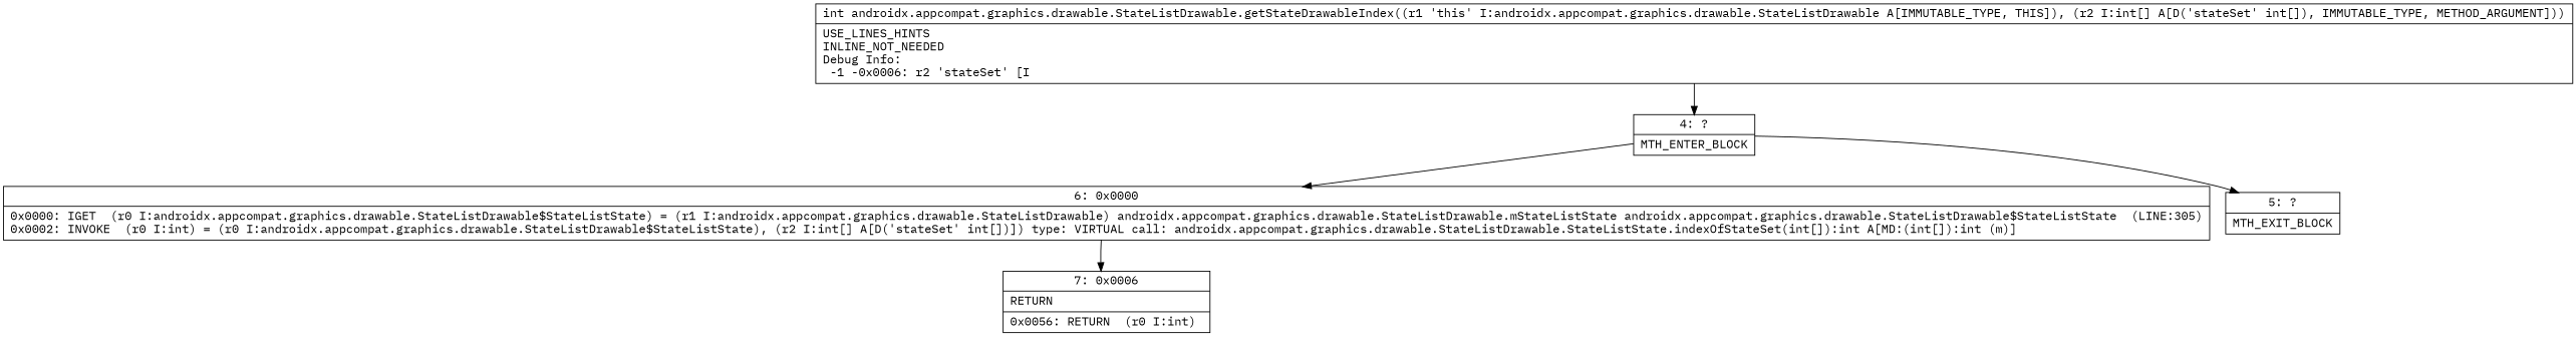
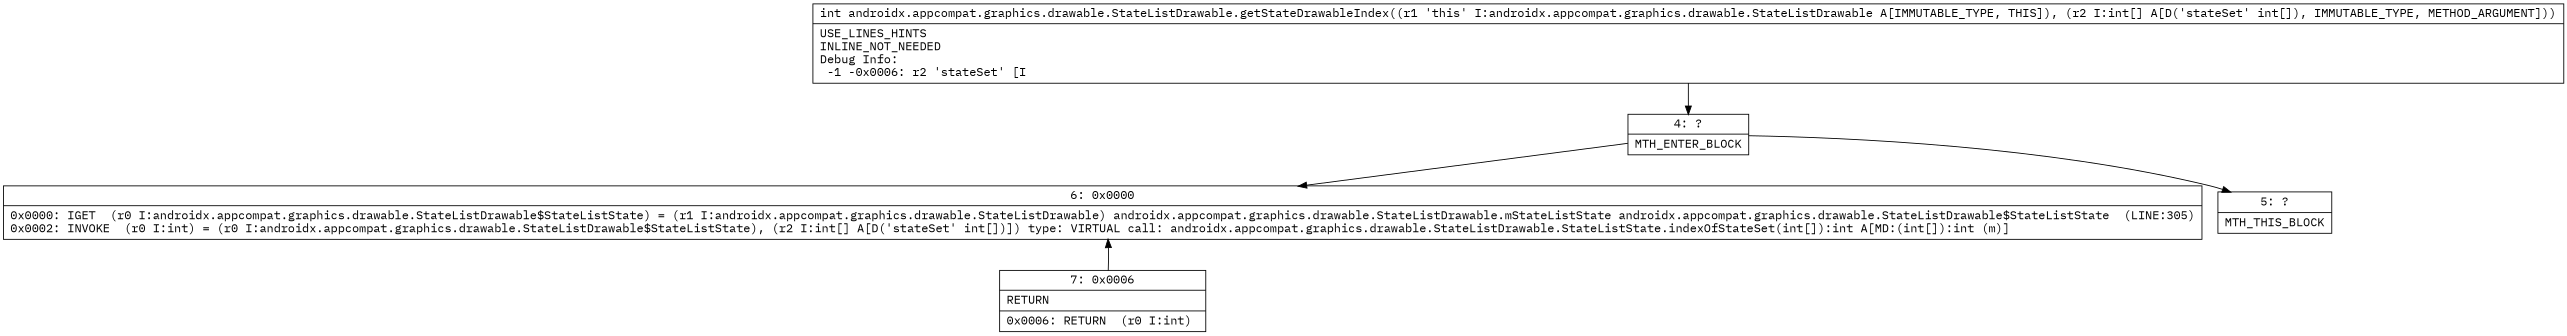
  digraph {
    fontname="IBM Plex Mono"
    node [fontname="IBM Plex Mono" shape=record]
    edge [fontname="IBM Plex Mono"]
    n1 [label="{4\:\ ?|MTH_ENTER_BLOCK\l}"]
    n2 [label="{6\:\ 0x0000|0x0000: IGET  (r0 I:androidx.appcompat.graphics.drawable.StateListDrawable$StateListState) = (r1 I:androidx.appcompat.graphics.drawable.StateListDrawable) androidx.appcompat.graphics.drawable.StateListDrawable.mStateListState androidx.appcompat.graphics.drawable.StateListDrawable$StateListState  (LINE:305)\l0x0002: INVOKE  (r0 I:int) = (r0 I:androidx.appcompat.graphics.drawable.StateListDrawable$StateListState), (r2 I:int[] A[D('stateSet' int[])]) type: VIRTUAL call: androidx.appcompat.graphics.drawable.StateListDrawable.StateListState.indexOfStateSet(int[]):int A[MD:(int[]):int (m)]\l}"]
-   n3 [label="{5\:\ ?|MTH_EXIT_BLOCK\l}"]
-   n4 [label="{7\:\ 0x0006|RETURN\l|0x0056: RETURN  (r0 I:int) \l}"]
+   n3 [label="{5\:\ ?|MTH_THIS_BLOCK\l}"]
+   n4 [label="{7\:\ 0x0006|RETURN\l|0x0006: RETURN  (r0 I:int) \l}"]
    n5 [label="{int androidx.appcompat.graphics.drawable.StateListDrawable.getStateDrawableIndex((r1 'this' I:androidx.appcompat.graphics.drawable.StateListDrawable A[IMMUTABLE_TYPE, THIS]), (r2 I:int[] A[D('stateSet' int[]), IMMUTABLE_TYPE, METHOD_ARGUMENT]))  | USE_LINES_HINTS\lINLINE_NOT_NEEDED\lDebug Info:\l  \-1 \-0x0006: r2 'stateSet' [I\l}"]
    n1 -> n2
    n1 -> n3
-   n2 -> n4
+   n4 -> n2
    n5 -> n1
  }
